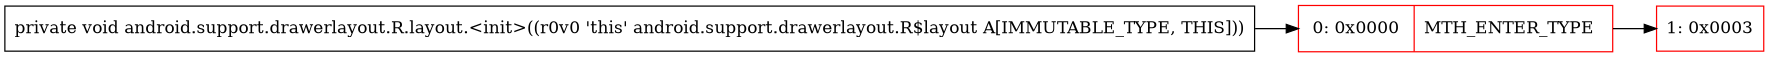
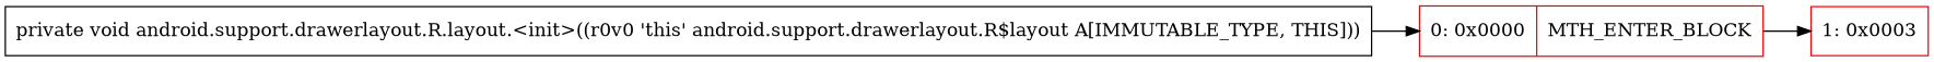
  digraph {
    rankdir=LR
    node [color=red shape=record]
-   n1 [label="{0\:\ 0x0000|MTH_ENTER_TYPE\l}"]
+   n1 [label="{0\:\ 0x0000|MTH_ENTER_BLOCK\l}"]
    n2 [label="{1\:\ 0x0003}"]
    n3 [label="{private void android.support.drawerlayout.R.layout.\<init\>((r0v0 'this' android.support.drawerlayout.R$layout A[IMMUTABLE_TYPE, THIS])) }" color=""]
    subgraph cluster_1 {
      label="R(0)"
    }
    n1 -> n2
    n3 -> n1
  }
